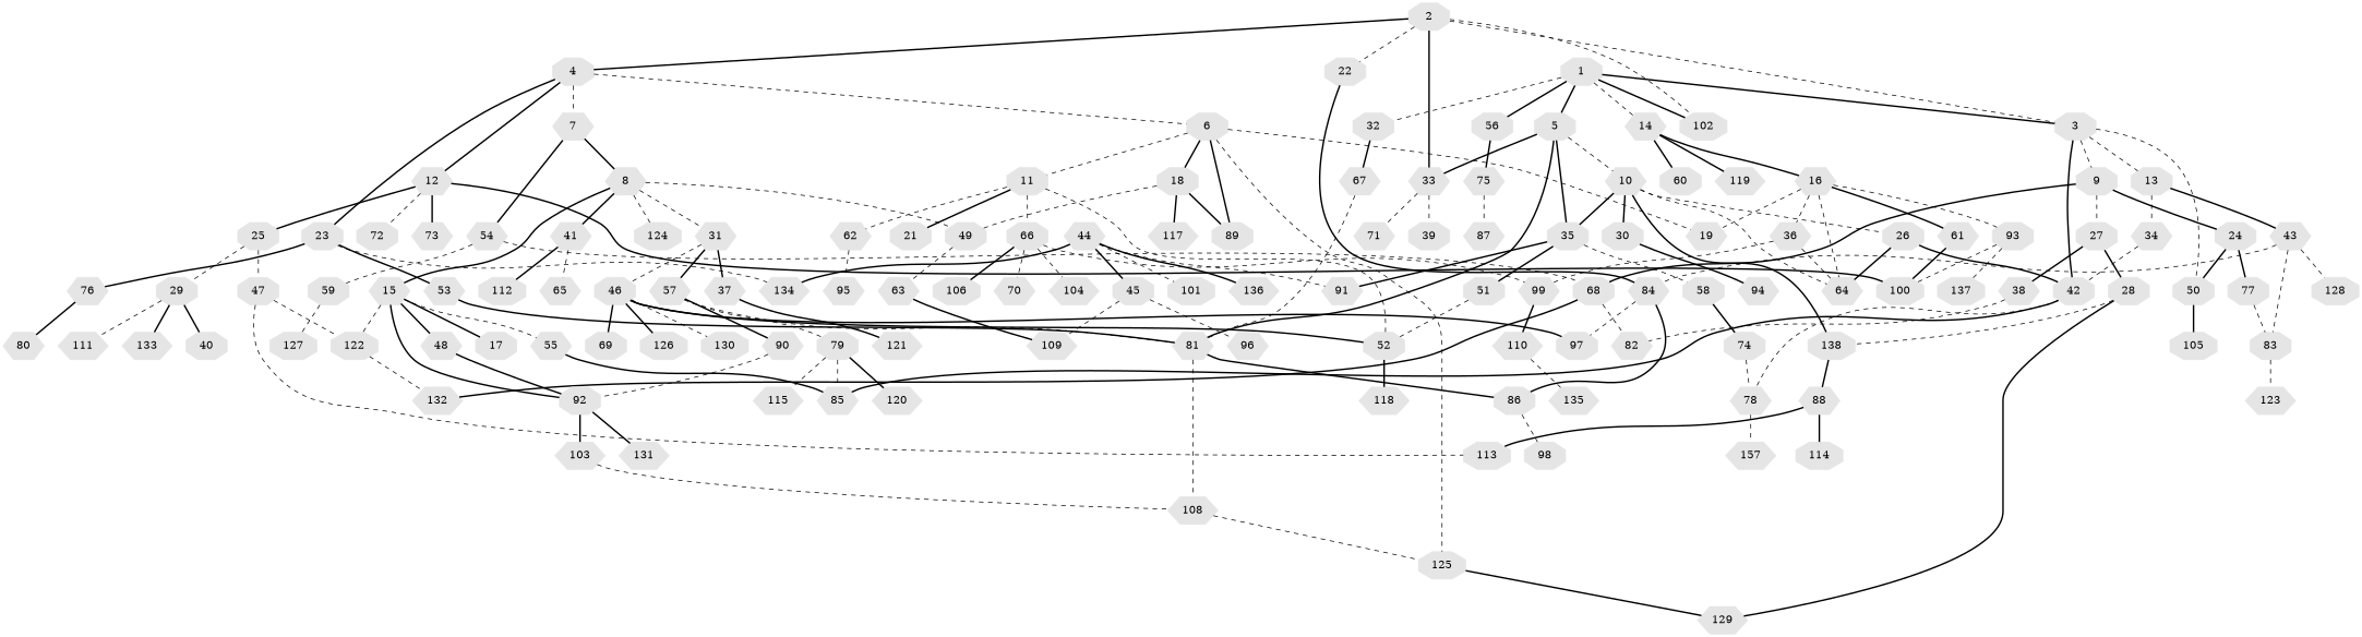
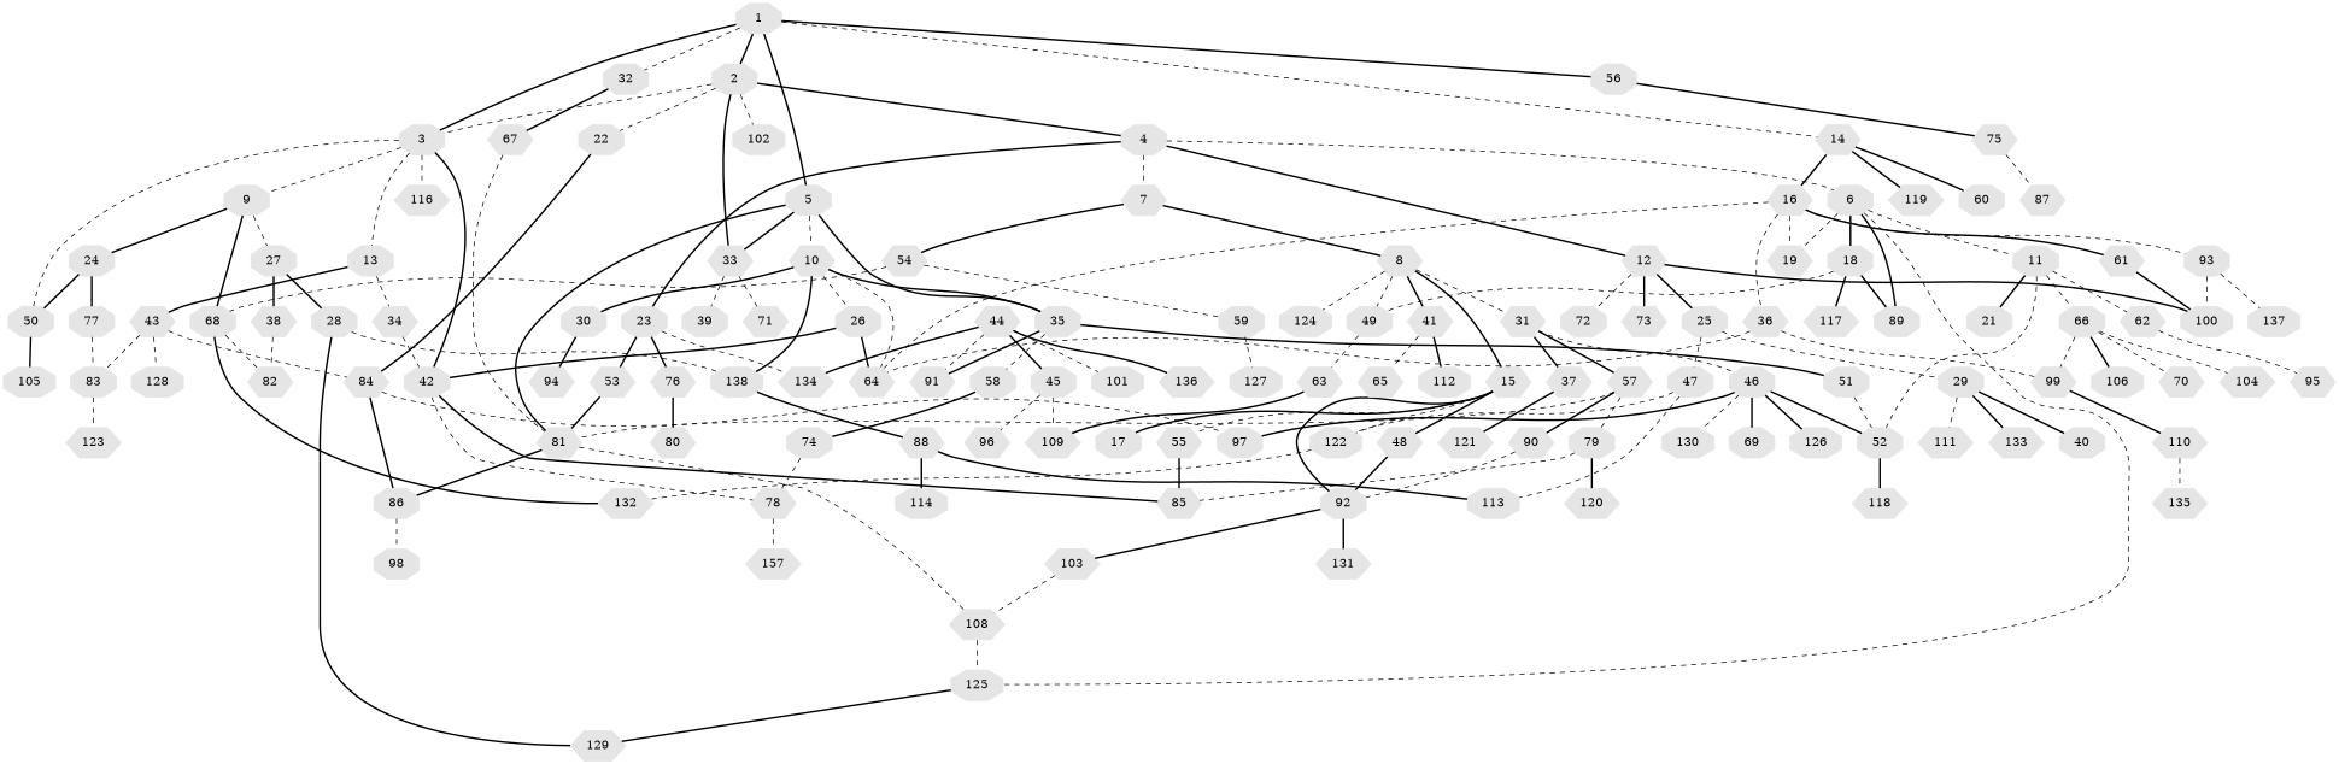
  graph {
    node [color=gray90 shape=hexagon style=filled]
    edge [style=bold]
    1 [shape=octagon]
    2 [shape=octagon]
    3 [shape=octagon]
    5 [shape=octagon]
    14
    32 [shape=octagon]
    56 [shape=octagon]
    4 [shape=octagon]
    22 [shape=octagon]
    33
    102 [shape=octagon]
    9 [shape=octagon]
    13 [shape=octagon]
    42 [shape=octagon]
    50 [shape=octagon]
+   116
    10
    35 [shape=octagon]
    81
    16
    60 [shape=octagon]
    119
    67
    75
    6 [shape=octagon]
    7
    12
    23 [shape=octagon]
    84
    39 [shape=octagon]
    71
    24 [shape=octagon]
    27 [shape=octagon]
    68 [shape=octagon]
    34
    43
    78
    85
    105 [shape=octagon]
    11 [shape=octagon]
    18 [shape=octagon]
    19
    89 [shape=octagon]
    125 [shape=octagon]
    8
    54
    25 [shape=octagon]
    72 [shape=octagon]
    73
    100 [shape=octagon]
    53
    76
    134
    26 [shape=octagon]
    30 [shape=octagon]
    64
    138 [shape=octagon]
    51 [shape=octagon]
    58 [shape=octagon]
    91
    86 [shape=octagon]
    108
    21 [shape=octagon]
    52 [shape=octagon]
    62
    66 [shape=octagon]
    49 [shape=octagon]
    117
    129
    15
    31
    41
    124 [shape=octagon]
    59 [shape=octagon]
    17 [shape=octagon]
    48
    55
    92 [shape=octagon]
    122 [shape=octagon]
    37
    46 [shape=octagon]
    57
    65
    112 [shape=octagon]
    63
    77 [shape=octagon]
    28 [shape=octagon]
    38
    82
    132
    94
    88
    118
    95
    99
    70
    104
    106 [shape=octagon]
    29 [shape=octagon]
    47 [shape=octagon]
    83 [shape=octagon]
    128 [shape=octagon]
    36
    61
    93 [shape=octagon]
    103
    131
    137 [shape=octagon]
    44
    45 [shape=octagon]
    101 [shape=octagon]
    136
    97 [shape=octagon]
    80
    40 [shape=octagon]
    111
    133
    113 [shape=octagon]
    114 [shape=octagon]
    121
    69 [shape=octagon]
    126 [shape=octagon]
    130 [shape=octagon]
    79 [shape=octagon]
    90
    74 [shape=octagon]
    110
    n128 [label=157]
    123
    96
    109
    127 [shape=octagon]
    87
-   115
    120
    98 [shape=octagon]
    135
-   1 -- 102
+   1 -- 2
    1 -- 3
    1 -- 5
    1 -- 14 [style=dashed]
    1 -- 32 [style=dashed]
    1 -- 56
    2 -- 3 [style=dashed]
    2 -- 4
    2 -- 22 [style=dashed]
    2 -- 33
    2 -- 102 [style=dashed]
    3 -- 9 [style=dashed]
    3 -- 13 [style=dashed]
    3 -- 42
    3 -- 50 [style=dashed]
+   3 -- 116 [style=dashed]
    5 -- 33
    5 -- 10 [style=dashed]
    5 -- 35
    5 -- 81
    14 -- 16
    14 -- 60
    14 -- 119
    32 -- 67
    56 -- 75
    4 -- 6 [style=dashed]
    4 -- 7 [style=dashed]
    4 -- 12
    4 -- 23
    22 -- 84
    33 -- 39 [style=dashed]
    33 -- 71 [style=dashed]
    9 -- 24
    9 -- 27 [style=dashed]
    9 -- 68
    13 -- 34 [style=dashed]
    13 -- 43
    42 -- 78 [style=dashed]
    42 -- 85
    50 -- 105
    10 -- 35
    10 -- 26 [style=dashed]
    10 -- 30
    10 -- 64 [style=dashed]
    10 -- 138
    35 -- 51
    35 -- 58 [style=dashed]
    35 -- 91
    81 -- 86
    81 -- 108 [style=dashed]
    16 -- 19 [style=dashed]
    16 -- 64 [style=dashed]
    16 -- 36 [style=dashed]
    16 -- 61
    16 -- 93 [style=dashed]
    67 -- 81 [style=dashed]
    75 -- 87 [style=dashed]
    6 -- 11 [style=dashed]
    6 -- 18
    6 -- 19 [style=dashed]
    6 -- 89
    6 -- 125 [style=dashed]
    7 -- 8
    7 -- 54
    12 -- 25
    12 -- 72 [style=dashed]
    12 -- 73
    12 -- 100
    23 -- 53
    23 -- 76
    23 -- 134 [style=dashed]
    84 -- 86
    84 -- 97 [style=dashed]
    24 -- 50
    24 -- 77
    27 -- 28
    27 -- 38
    68 -- 82 [style=dashed]
    68 -- 132
    34 -- 42 [style=dashed]
    43 -- 84 [style=dashed]
    43 -- 83 [style=dashed]
    43 -- 128 [style=dashed]
    78 -- n128 [style=dashed]
    11 -- 21
    11 -- 52 [style=dashed]
    11 -- 62 [style=dashed]
    11 -- 66 [style=dashed]
    18 -- 89
    18 -- 49 [style=dashed]
    18 -- 117
    125 -- 129
    8 -- 49 [style=dashed]
    8 -- 15
    8 -- 31 [style=dashed]
    8 -- 41
    8 -- 124 [style=dashed]
    54 -- 68 [style=dashed]
    54 -- 59 [style=dashed]
    25 -- 29 [style=dashed]
    25 -- 47 [style=dashed]
    53 -- 81
    76 -- 80
    26 -- 42
    26 -- 64
    30 -- 94
    138 -- 88
    51 -- 52 [style=dashed]
    58 -- 74
    86 -- 98 [style=dashed]
    108 -- 125 [style=dashed]
    52 -- 118
    62 -- 95 [style=dashed]
    66 -- 99 [style=dashed]
    66 -- 70 [style=dashed]
    66 -- 104 [style=dashed]
    66 -- 106
    49 -- 63 [style=dashed]
    15 -- 17
    15 -- 48
    15 -- 55 [style=dashed]
    15 -- 92
    15 -- 122 [style=dashed]
    31 -- 37
    31 -- 46 [style=dashed]
    31 -- 57
    41 -- 65 [style=dashed]
    41 -- 112
    59 -- 127 [style=dashed]
    48 -- 92
    55 -- 85
    92 -- 103
    92 -- 131
    122 -- 132 [style=dashed]
    37 -- 121
    46 -- 52
    46 -- 97
    46 -- 69
    46 -- 126
    46 -- 130 [style=dashed]
    57 -- 81 [style=dashed]
    57 -- 79 [style=dashed]
    57 -- 90
    63 -- 109
    77 -- 83 [style=dashed]
    28 -- 138 [style=dashed]
    28 -- 129
    38 -- 82 [style=dashed]
    88 -- 113
    88 -- 114
    99 -- 110
    29 -- 40
    29 -- 111 [style=dashed]
    29 -- 133
    47 -- 122 [style=dashed]
    47 -- 113 [style=dashed]
    83 -- 123 [style=dashed]
    36 -- 64 [style=dashed]
    36 -- 99 [style=dashed]
    61 -- 100
    93 -- 100 [style=dashed]
    93 -- 137 [style=dashed]
    103 -- 108 [style=dashed]
    44 -- 134
    44 -- 91 [style=dashed]
    44 -- 45
    44 -- 101 [style=dashed]
    44 -- 136
    45 -- 96 [style=dashed]
    45 -- 109 [style=dashed]
    79 -- 85 [style=dashed]
-   79 -- 115 [style=dashed]
    79 -- 120
    90 -- 92 [style=dashed]
    74 -- 78 [style=dashed]
    110 -- 135 [style=dashed]
  }
